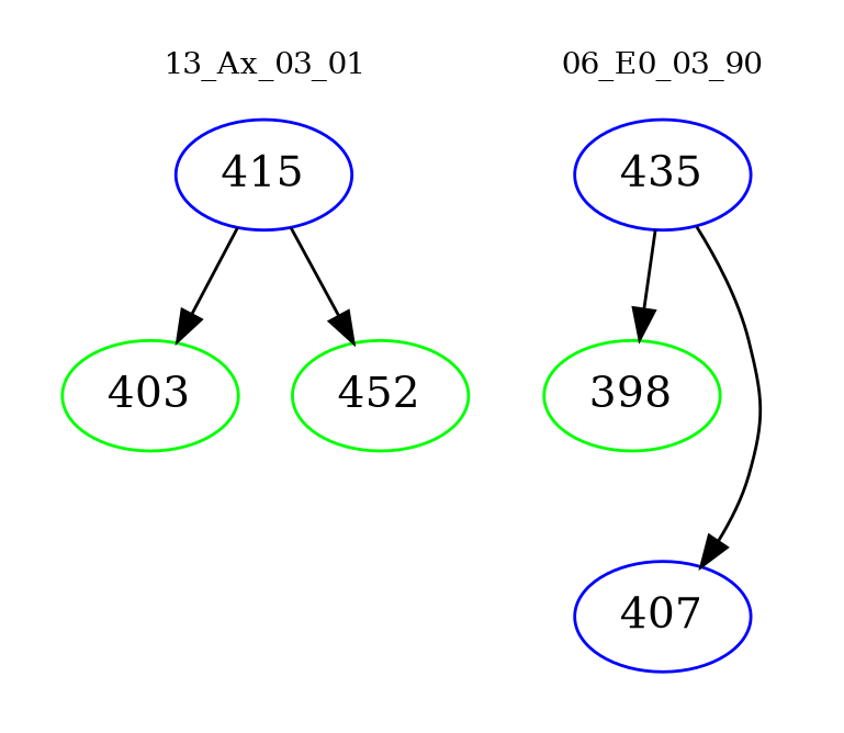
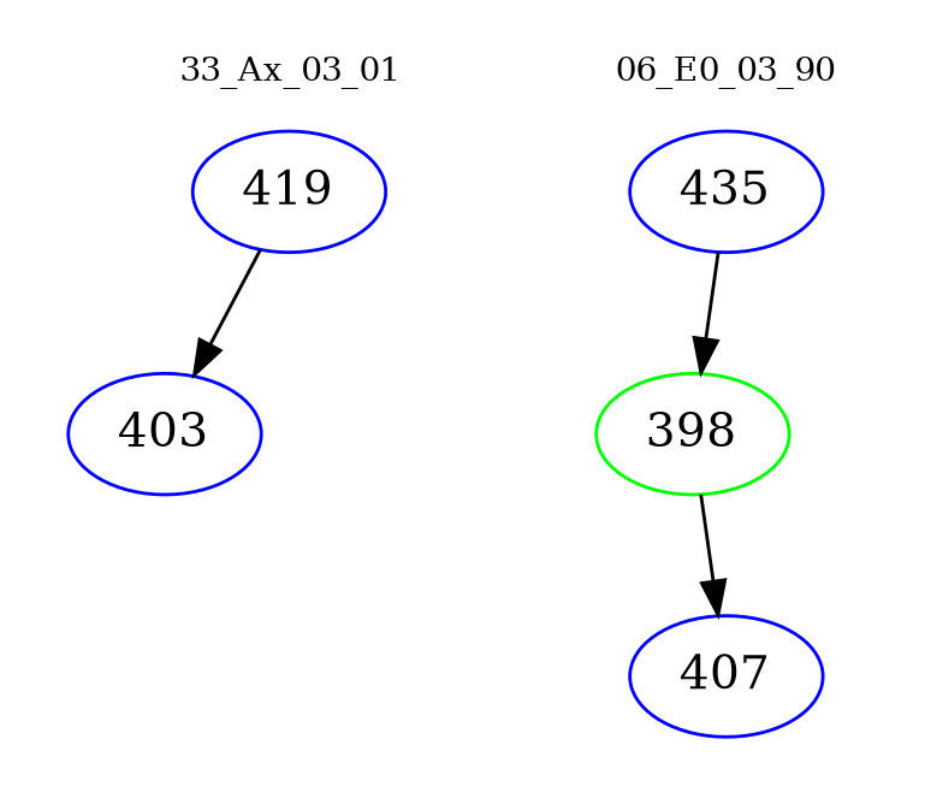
  digraph {
    node [color=blue]
    edge [color=black]
-   n1 [label=415]
-   n2 [color=green label=403]
-   n3 [color=green label=452]
+   n1 [label=419]
+   n2 [label=403]
    n4 [label=435]
    n5 [color=green label=398]
    n6 [label=407]
    subgraph cluster_1 {
      color=white
      fontsize=10
-     label="13_Ax_03_01"
+     label="33_Ax_03_01"
      n1
      n2
-     n3
    }
    subgraph cluster_2 {
      color=white
      fontsize=10
      label="06_E0_03_90"
      n4
      n5
      n6
    }
    n1 -> n2
-   n1 -> n3
    n4 -> n5
-   n4 -> n6
+   n5 -> n6
  }
